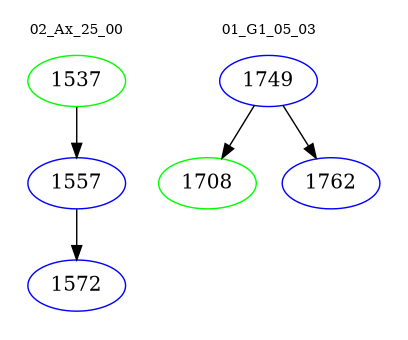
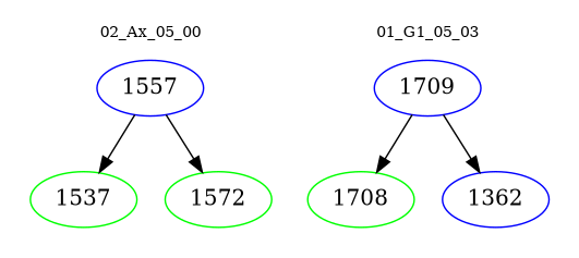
  digraph {
    node [color=blue]
    edge [color=black]
    n1 [label=1557]
    n2 [color=green label=1537]
-   n3 [label=1572]
-   n4 [label=1749]
+   n3 [color=green label=1572]
+   n4 [label=1709]
    n5 [color=green label=1708]
-   n6 [label=1762]
+   n6 [label=1362]
    subgraph cluster_1 {
      color=white
      fontsize=10
-     label="02_Ax_25_00"
+     label="02_Ax_05_00"
      n1
      n2
      n3
    }
    subgraph cluster_2 {
      color=white
      fontsize=10
      label="01_G1_05_03"
      n4
      n5
      n6
    }
-   n2 -> n1
+   n1 -> n2
    n1 -> n3
    n4 -> n5
    n4 -> n6
  }
